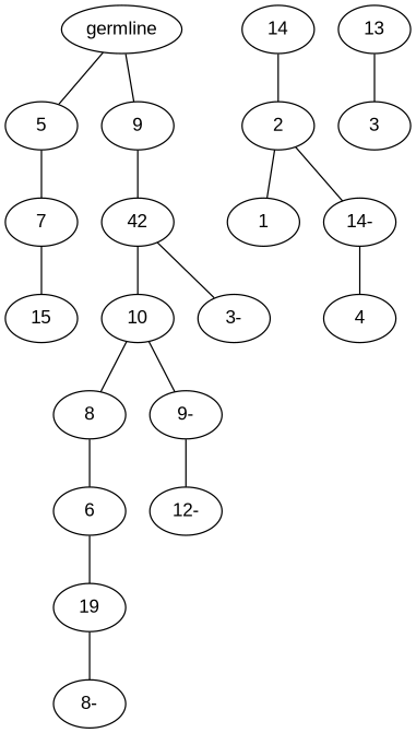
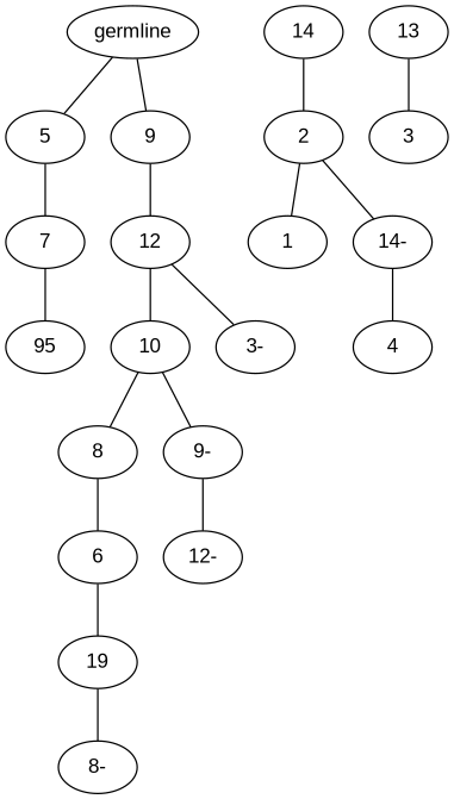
  graph {
    fontname="Liberation Sans"
    node [fontname="Liberation Sans"]
    edge [fontname="Liberation Sans"]
    n1 [label=germline]
    n2 [label=5]
    n3 [label=9]
    n4 [label=7]
-   n5 [label=42]
-   n6 [label=15]
+   n5 [label=12]
+   n6 [label=95]
    n7 [label=14]
    n8 [label=2]
    n9 [label=1]
    n10 [label="14-"]
    n11 [label=4]
    n12 [label=13]
    n13 [label=3]
    n14 [label=10]
    n15 [label="3-"]
    n16 [label=8]
    n17 [label="9-"]
    n18 [label=6]
    n19 [label="12-"]
    n20 [label=19]
    n21 [label="8-"]
    n1 -- n2
    n1 -- n3
    n2 -- n4
    n3 -- n5
    n4 -- n6
    n5 -- n14
    n5 -- n15
    n7 -- n8
    n8 -- n9
    n8 -- n10
    n10 -- n11
    n12 -- n13
    n14 -- n16
    n14 -- n17
    n16 -- n18
    n17 -- n19
    n18 -- n20
    n20 -- n21
  }
